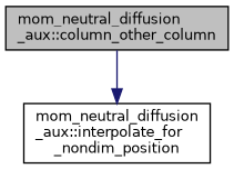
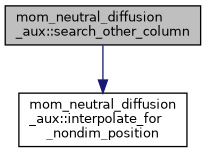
  digraph {
    rankdir=TB
    node [color=black fontname=Helvetica fontsize=10 shape=record style=filled]
-   n1 [fillcolor=grey75 fontcolor=black height=0.2 label="mom_neutral_diffusion\l_aux::column_other_column" width=0.4]
+   n1 [fillcolor=grey75 fontcolor=black height=0.2 label="mom_neutral_diffusion\l_aux::search_other_column" width=0.4]
    n2 [fillcolor=white height=0.2 label="mom_neutral_diffusion\l_aux::interpolate_for\l_nondim_position" width=0.4]
    n1 -> n2 [color=midnightblue fontname=Helvetica fontsize=10 labelfontname=Helvetica labelfontsize=10 style=solid]
  }
